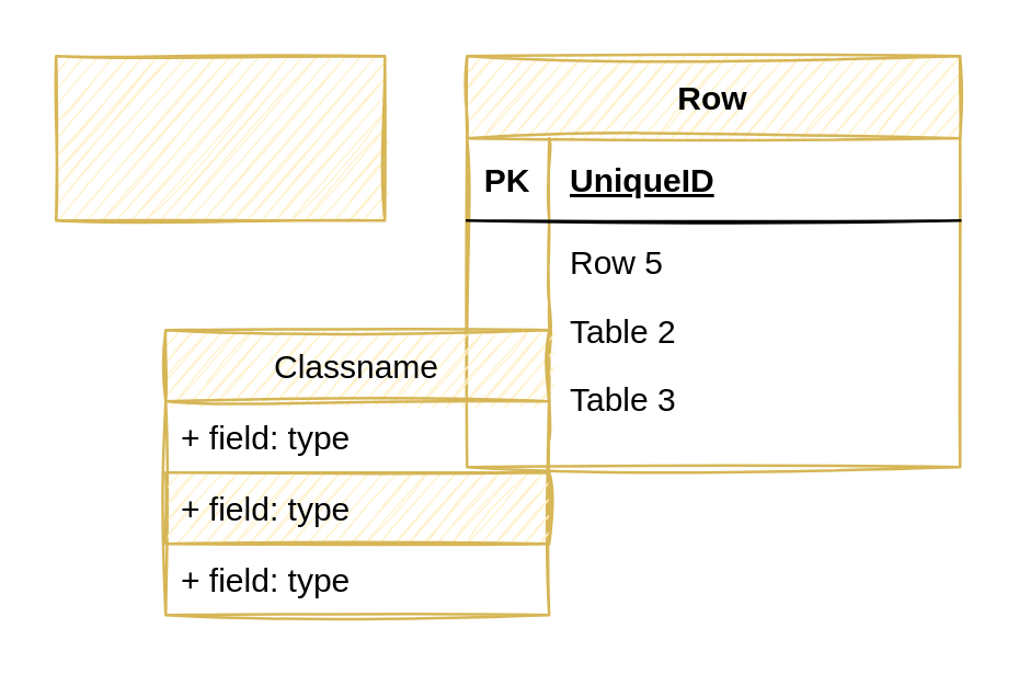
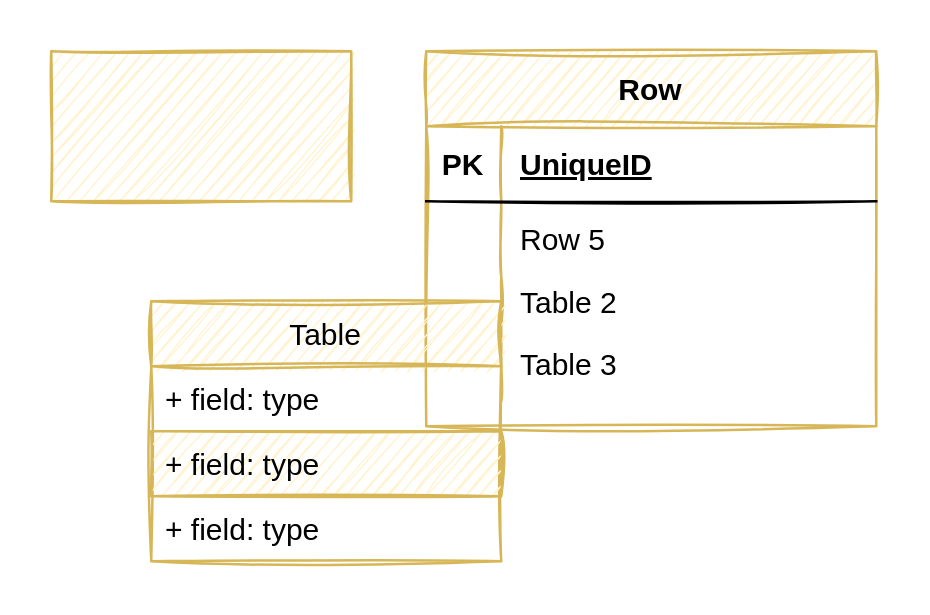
  <mxCell id="0" />
  <mxCell id="1" parent="0" />
  <mxCell id="2" value="Row" style="shape=table;startSize=30;container=1;collapsible=1;childLayout=tableLayout;fixedRows=1;rowLines=0;fontStyle=1;align=center;resizeLast=1;fillColor=#fff2cc;strokeColor=#d6b656;fillStyle=auto;sketch=1;" vertex="1" parent="1"><mxGeometry x="170" y="20" width="180" height="150" as="geometry"><mxRectangle x="310" y="180" width="70" height="30" as="alternateBounds" /></mxGeometry></mxCell>
  <mxCell id="3" value="" style="shape=tableRow;horizontal=0;startSize=0;swimlaneHead=0;swimlaneBody=0;fillColor=none;collapsible=0;dropTarget=0;points=[[0,0.5],[1,0.5]];portConstraint=eastwest;top=0;left=0;right=0;bottom=1;sketch=1;" vertex="1" parent="2"><mxGeometry y="30" width="180" height="30" as="geometry" /></mxCell>
  <mxCell id="4" value="PK" style="shape=partialRectangle;connectable=0;fillColor=none;top=0;left=0;bottom=0;right=0;fontStyle=1;overflow=hidden;sketch=1;" vertex="1" parent="3"><mxGeometry width="30" height="30" as="geometry"><mxRectangle width="30" height="30" as="alternateBounds" /></mxGeometry></mxCell>
  <mxCell id="5" value="UniqueID" style="shape=partialRectangle;connectable=0;fillColor=none;top=0;left=0;bottom=0;right=0;align=left;spacingLeft=6;fontStyle=5;overflow=hidden;sketch=1;" vertex="1" parent="3"><mxGeometry x="30" width="150" height="30" as="geometry"><mxRectangle width="150" height="30" as="alternateBounds" /></mxGeometry></mxCell>
  <mxCell id="6" value="" style="shape=tableRow;horizontal=0;startSize=0;swimlaneHead=0;swimlaneBody=0;fillColor=none;collapsible=0;dropTarget=0;points=[[0,0.5],[1,0.5]];portConstraint=eastwest;top=0;left=0;right=0;bottom=0;sketch=1;" vertex="1" parent="2"><mxGeometry y="60" width="180" height="30" as="geometry" /></mxCell>
  <mxCell id="7" value="" style="shape=partialRectangle;connectable=0;fillColor=none;top=0;left=0;bottom=0;right=0;editable=1;overflow=hidden;sketch=1;" vertex="1" parent="6"><mxGeometry width="30" height="30" as="geometry"><mxRectangle width="30" height="30" as="alternateBounds" /></mxGeometry></mxCell>
  <mxCell id="8" value="Row 5" style="shape=partialRectangle;connectable=0;fillColor=none;top=0;left=0;bottom=0;right=0;align=left;spacingLeft=6;overflow=hidden;sketch=1;" vertex="1" parent="6"><mxGeometry x="30" width="150" height="30" as="geometry"><mxRectangle width="150" height="30" as="alternateBounds" /></mxGeometry></mxCell>
  <mxCell id="9" value="" style="shape=tableRow;horizontal=0;startSize=0;swimlaneHead=0;swimlaneBody=0;fillColor=none;collapsible=0;dropTarget=0;points=[[0,0.5],[1,0.5]];portConstraint=eastwest;top=0;left=0;right=0;bottom=0;sketch=1;" vertex="1" parent="2"><mxGeometry y="90" width="180" height="20" as="geometry" /></mxCell>
  <mxCell id="10" value="" style="shape=partialRectangle;connectable=0;fillColor=none;top=0;left=0;bottom=0;right=0;editable=1;overflow=hidden;sketch=1;" vertex="1" parent="9"><mxGeometry width="30" height="20" as="geometry"><mxRectangle width="30" height="20" as="alternateBounds" /></mxGeometry></mxCell>
  <mxCell id="11" value="Table 2" style="shape=partialRectangle;connectable=0;fillColor=none;top=0;left=0;bottom=0;right=0;align=left;spacingLeft=6;overflow=hidden;sketch=1;" vertex="1" parent="9"><mxGeometry x="30" width="150" height="20" as="geometry"><mxRectangle width="150" height="20" as="alternateBounds" /></mxGeometry></mxCell>
  <mxCell id="12" value="" style="shape=tableRow;horizontal=0;startSize=0;swimlaneHead=0;swimlaneBody=0;fillColor=none;collapsible=0;dropTarget=0;points=[[0,0.5],[1,0.5]];portConstraint=eastwest;top=0;left=0;right=0;bottom=0;sketch=1;" vertex="1" parent="2"><mxGeometry y="110" width="180" height="30" as="geometry" /></mxCell>
  <mxCell id="13" value="" style="shape=partialRectangle;connectable=0;fillColor=none;top=0;left=0;bottom=0;right=0;editable=1;overflow=hidden;sketch=1;" vertex="1" parent="12"><mxGeometry width="30" height="30" as="geometry"><mxRectangle width="30" height="30" as="alternateBounds" /></mxGeometry></mxCell>
  <mxCell id="14" value="Table 3" style="shape=partialRectangle;connectable=0;fillColor=none;top=0;left=0;bottom=0;right=0;align=left;spacingLeft=6;overflow=hidden;sketch=1;" vertex="1" parent="12"><mxGeometry x="30" width="150" height="30" as="geometry"><mxRectangle width="150" height="30" as="alternateBounds" /></mxGeometry></mxCell>
- <mxCell id="15" value="Classname" style="swimlane;fontStyle=0;childLayout=stackLayout;horizontal=1;startSize=26;fillColor=#fff2cc;horizontalStack=0;resizeParent=1;resizeParentMax=0;resizeLast=0;collapsible=1;marginBottom=0;strokeColor=#d6b656;sketch=1;" vertex="1" parent="1"><mxGeometry x="60" y="120" width="140" height="104" as="geometry" /></mxCell>
+ <mxCell id="15" value="Table" style="swimlane;fontStyle=0;childLayout=stackLayout;horizontal=1;startSize=26;fillColor=#fff2cc;horizontalStack=0;resizeParent=1;resizeParentMax=0;resizeLast=0;collapsible=1;marginBottom=0;strokeColor=#d6b656;sketch=1;" vertex="1" parent="1"><mxGeometry x="60" y="120" width="140" height="104" as="geometry" /></mxCell>
  <mxCell id="16" value="+ field: type" style="text;strokeColor=none;fillColor=none;align=left;verticalAlign=top;spacingLeft=4;spacingRight=4;overflow=hidden;rotatable=0;points=[[0,0.5],[1,0.5]];portConstraint=eastwest;sketch=1;" vertex="1" parent="15"><mxGeometry y="26" width="140" height="26" as="geometry" /></mxCell>
  <mxCell id="17" value="+ field: type" style="text;strokeColor=#d6b656;fillColor=#fff2cc;align=left;verticalAlign=top;spacingLeft=4;spacingRight=4;overflow=hidden;rotatable=0;points=[[0,0.5],[1,0.5]];portConstraint=eastwest;sketch=1;" vertex="1" parent="15"><mxGeometry y="52" width="140" height="26" as="geometry" /></mxCell>
  <mxCell id="18" value="+ field: type" style="text;strokeColor=none;fillColor=none;align=left;verticalAlign=top;spacingLeft=4;spacingRight=4;overflow=hidden;rotatable=0;points=[[0,0.5],[1,0.5]];portConstraint=eastwest;sketch=1;" vertex="1" parent="15"><mxGeometry y="78" width="140" height="26" as="geometry" /></mxCell>
  <mxCell id="19" value="" style="rounded=0;whiteSpace=wrap;html=1;fillStyle=auto;fillColor=#fff2cc;strokeColor=#d6b656;sketch=1;" vertex="1" parent="1"><mxGeometry x="20" y="20" width="120" height="60" as="geometry" /></mxCell>
